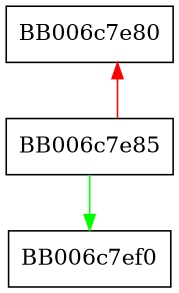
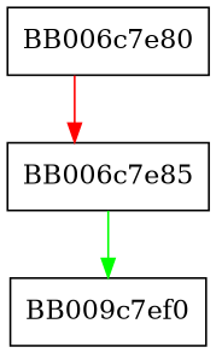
  digraph {
    splines=ortho
    node [shape=box]
    BB006c7e80
    BB006c7e85
-   BB006c7ef0
-   BB006c7e85 -> BB006c7e80 [color=red]
+   BB006c7ef0 [label=BB009c7ef0]
+   BB006c7e80 -> BB006c7e85 [color=red]
    BB006c7e85 -> BB006c7ef0 [color=green]
  }
